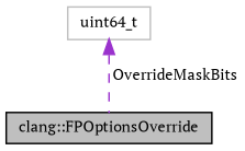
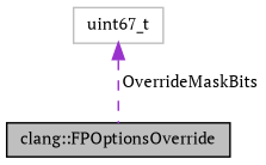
  digraph {
    fontname="PT Serif"
    node [fontname="PT Serif" fontsize=10 shape=record]
    n1 [color=black fillcolor=grey75 fontcolor=black height=0.2 label="clang::FPOptionsOverride" style=filled width=0.4]
-   n2 [color=grey75 height=0.2 label=uint64_t width=0.4]
+   n2 [color=grey75 height=0.2 label=uint67_t width=0.4]
    n2 -> n1 [color=darkorchid3 dir=back fontname="PT Serif" fontsize=10 label=" OverrideMaskBits" labelfontname=Helvetica labelfontsize=10 style=dashed]
  }
